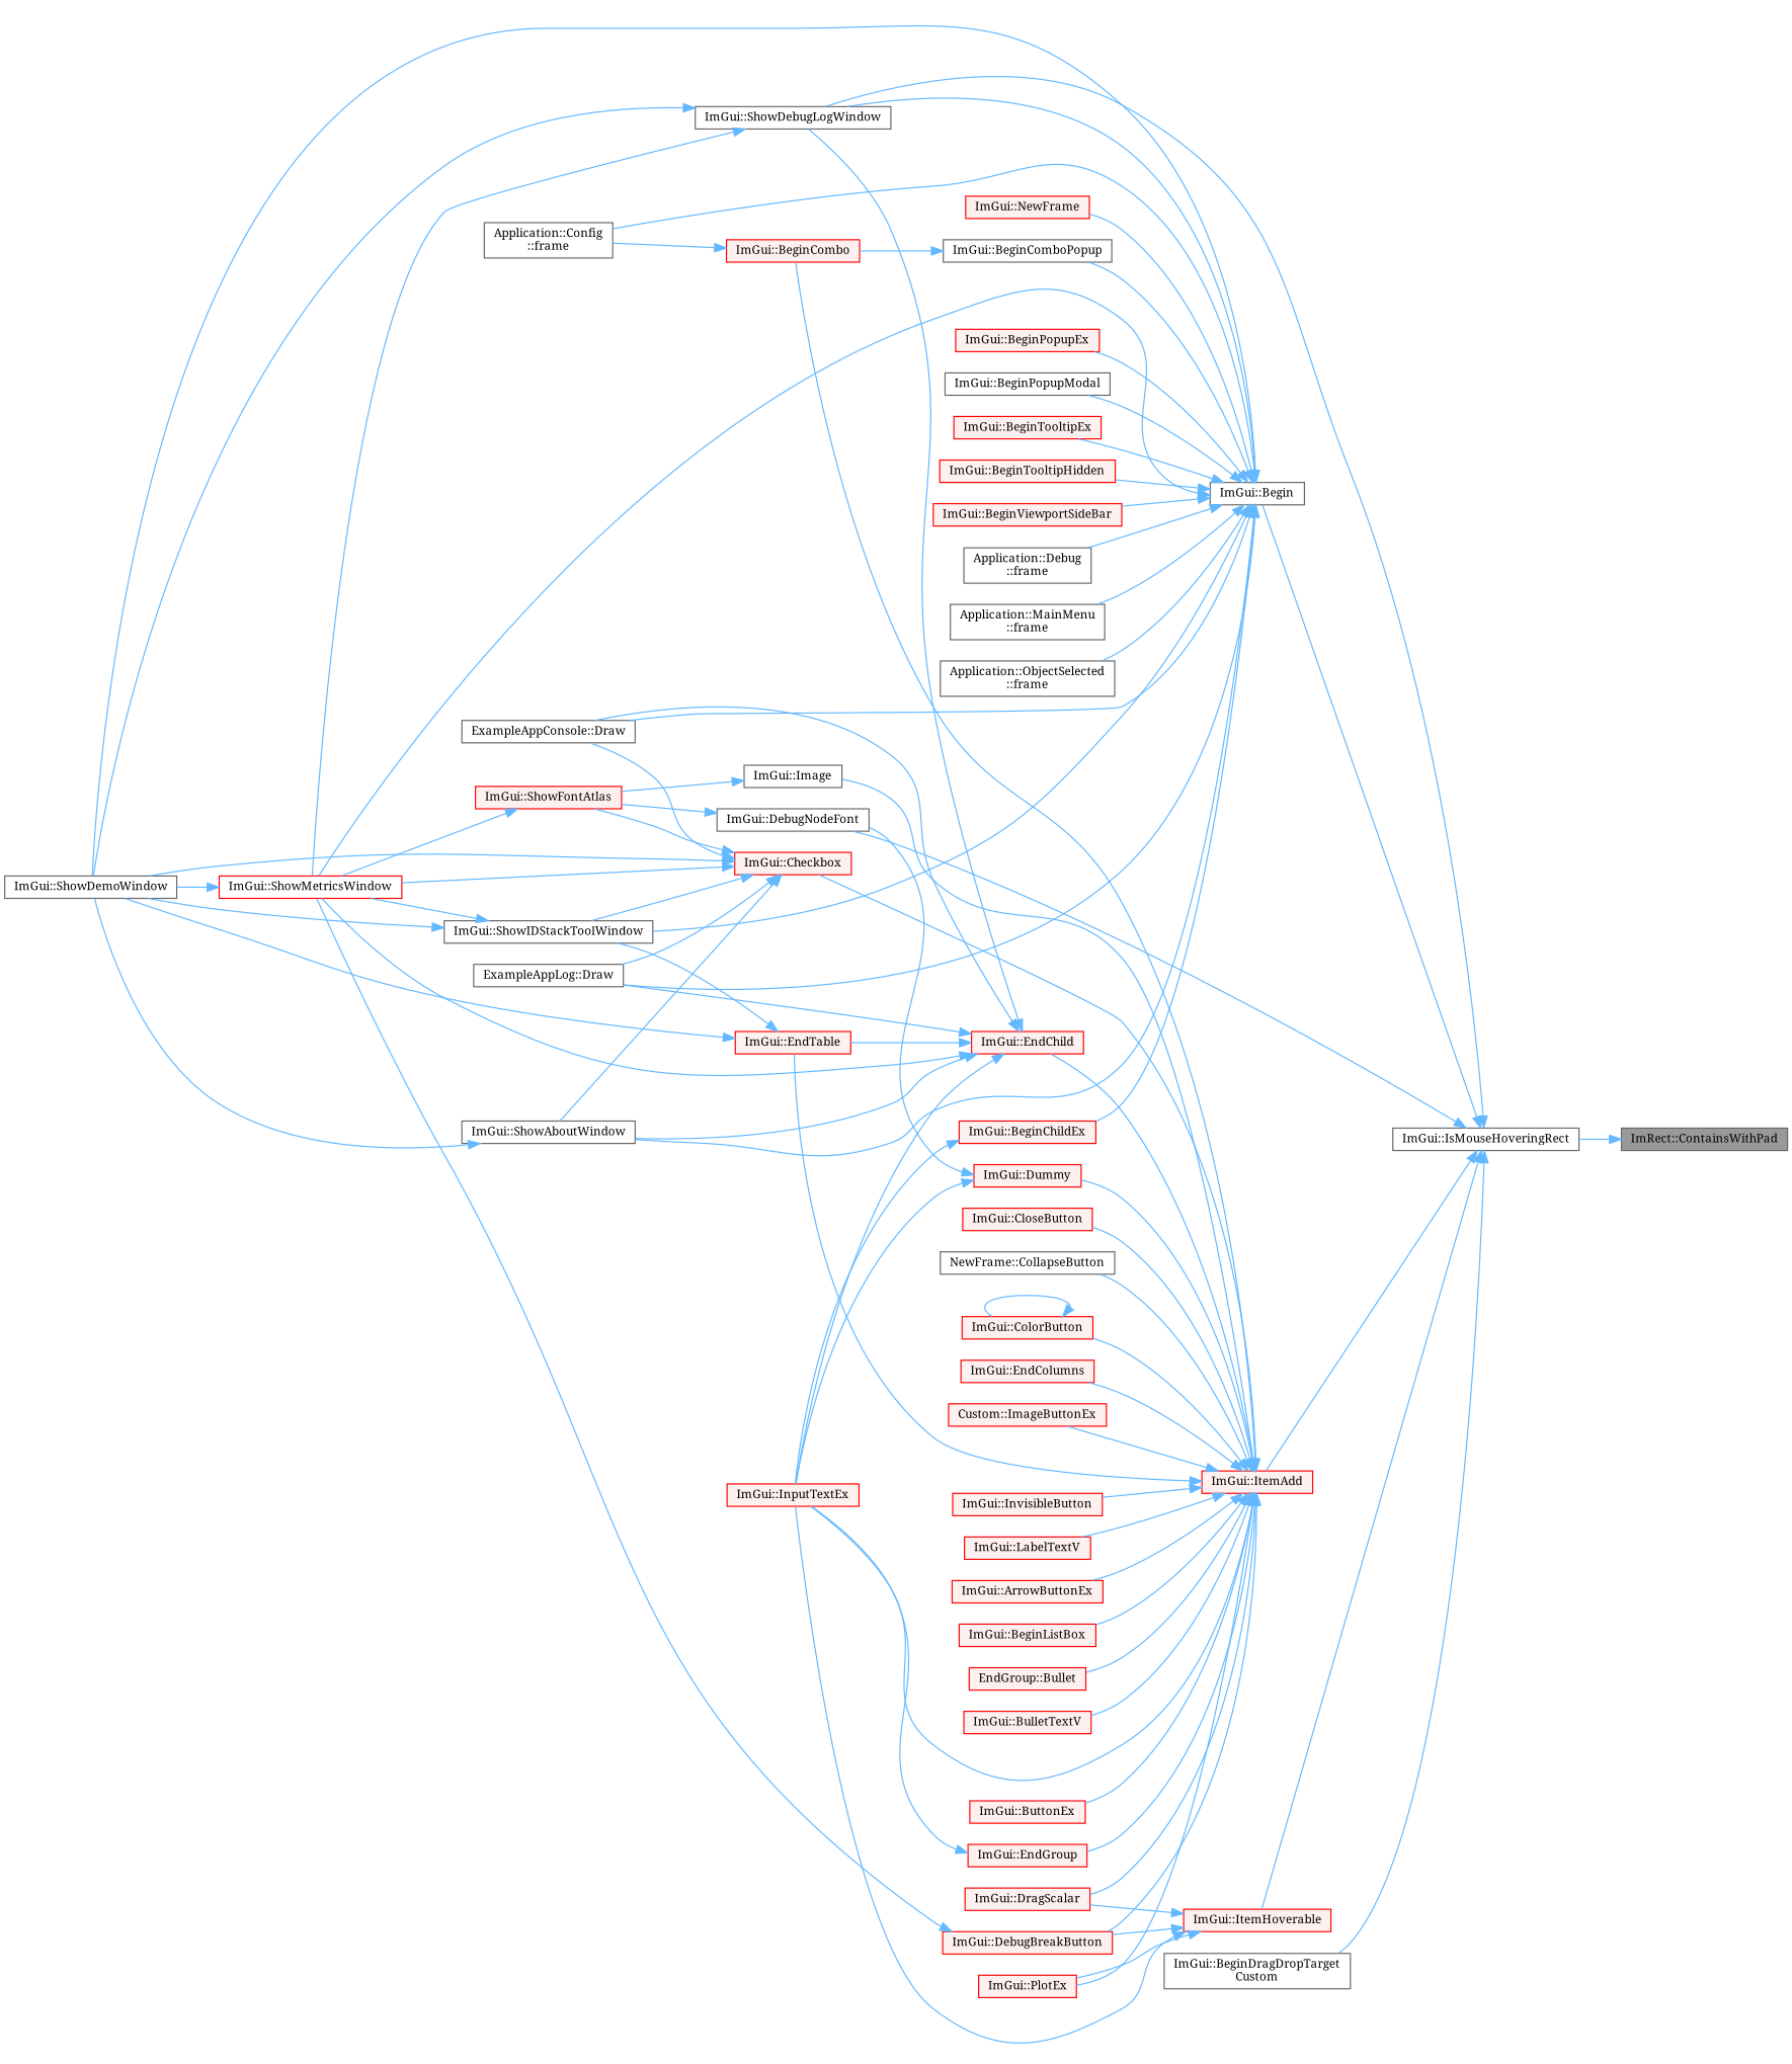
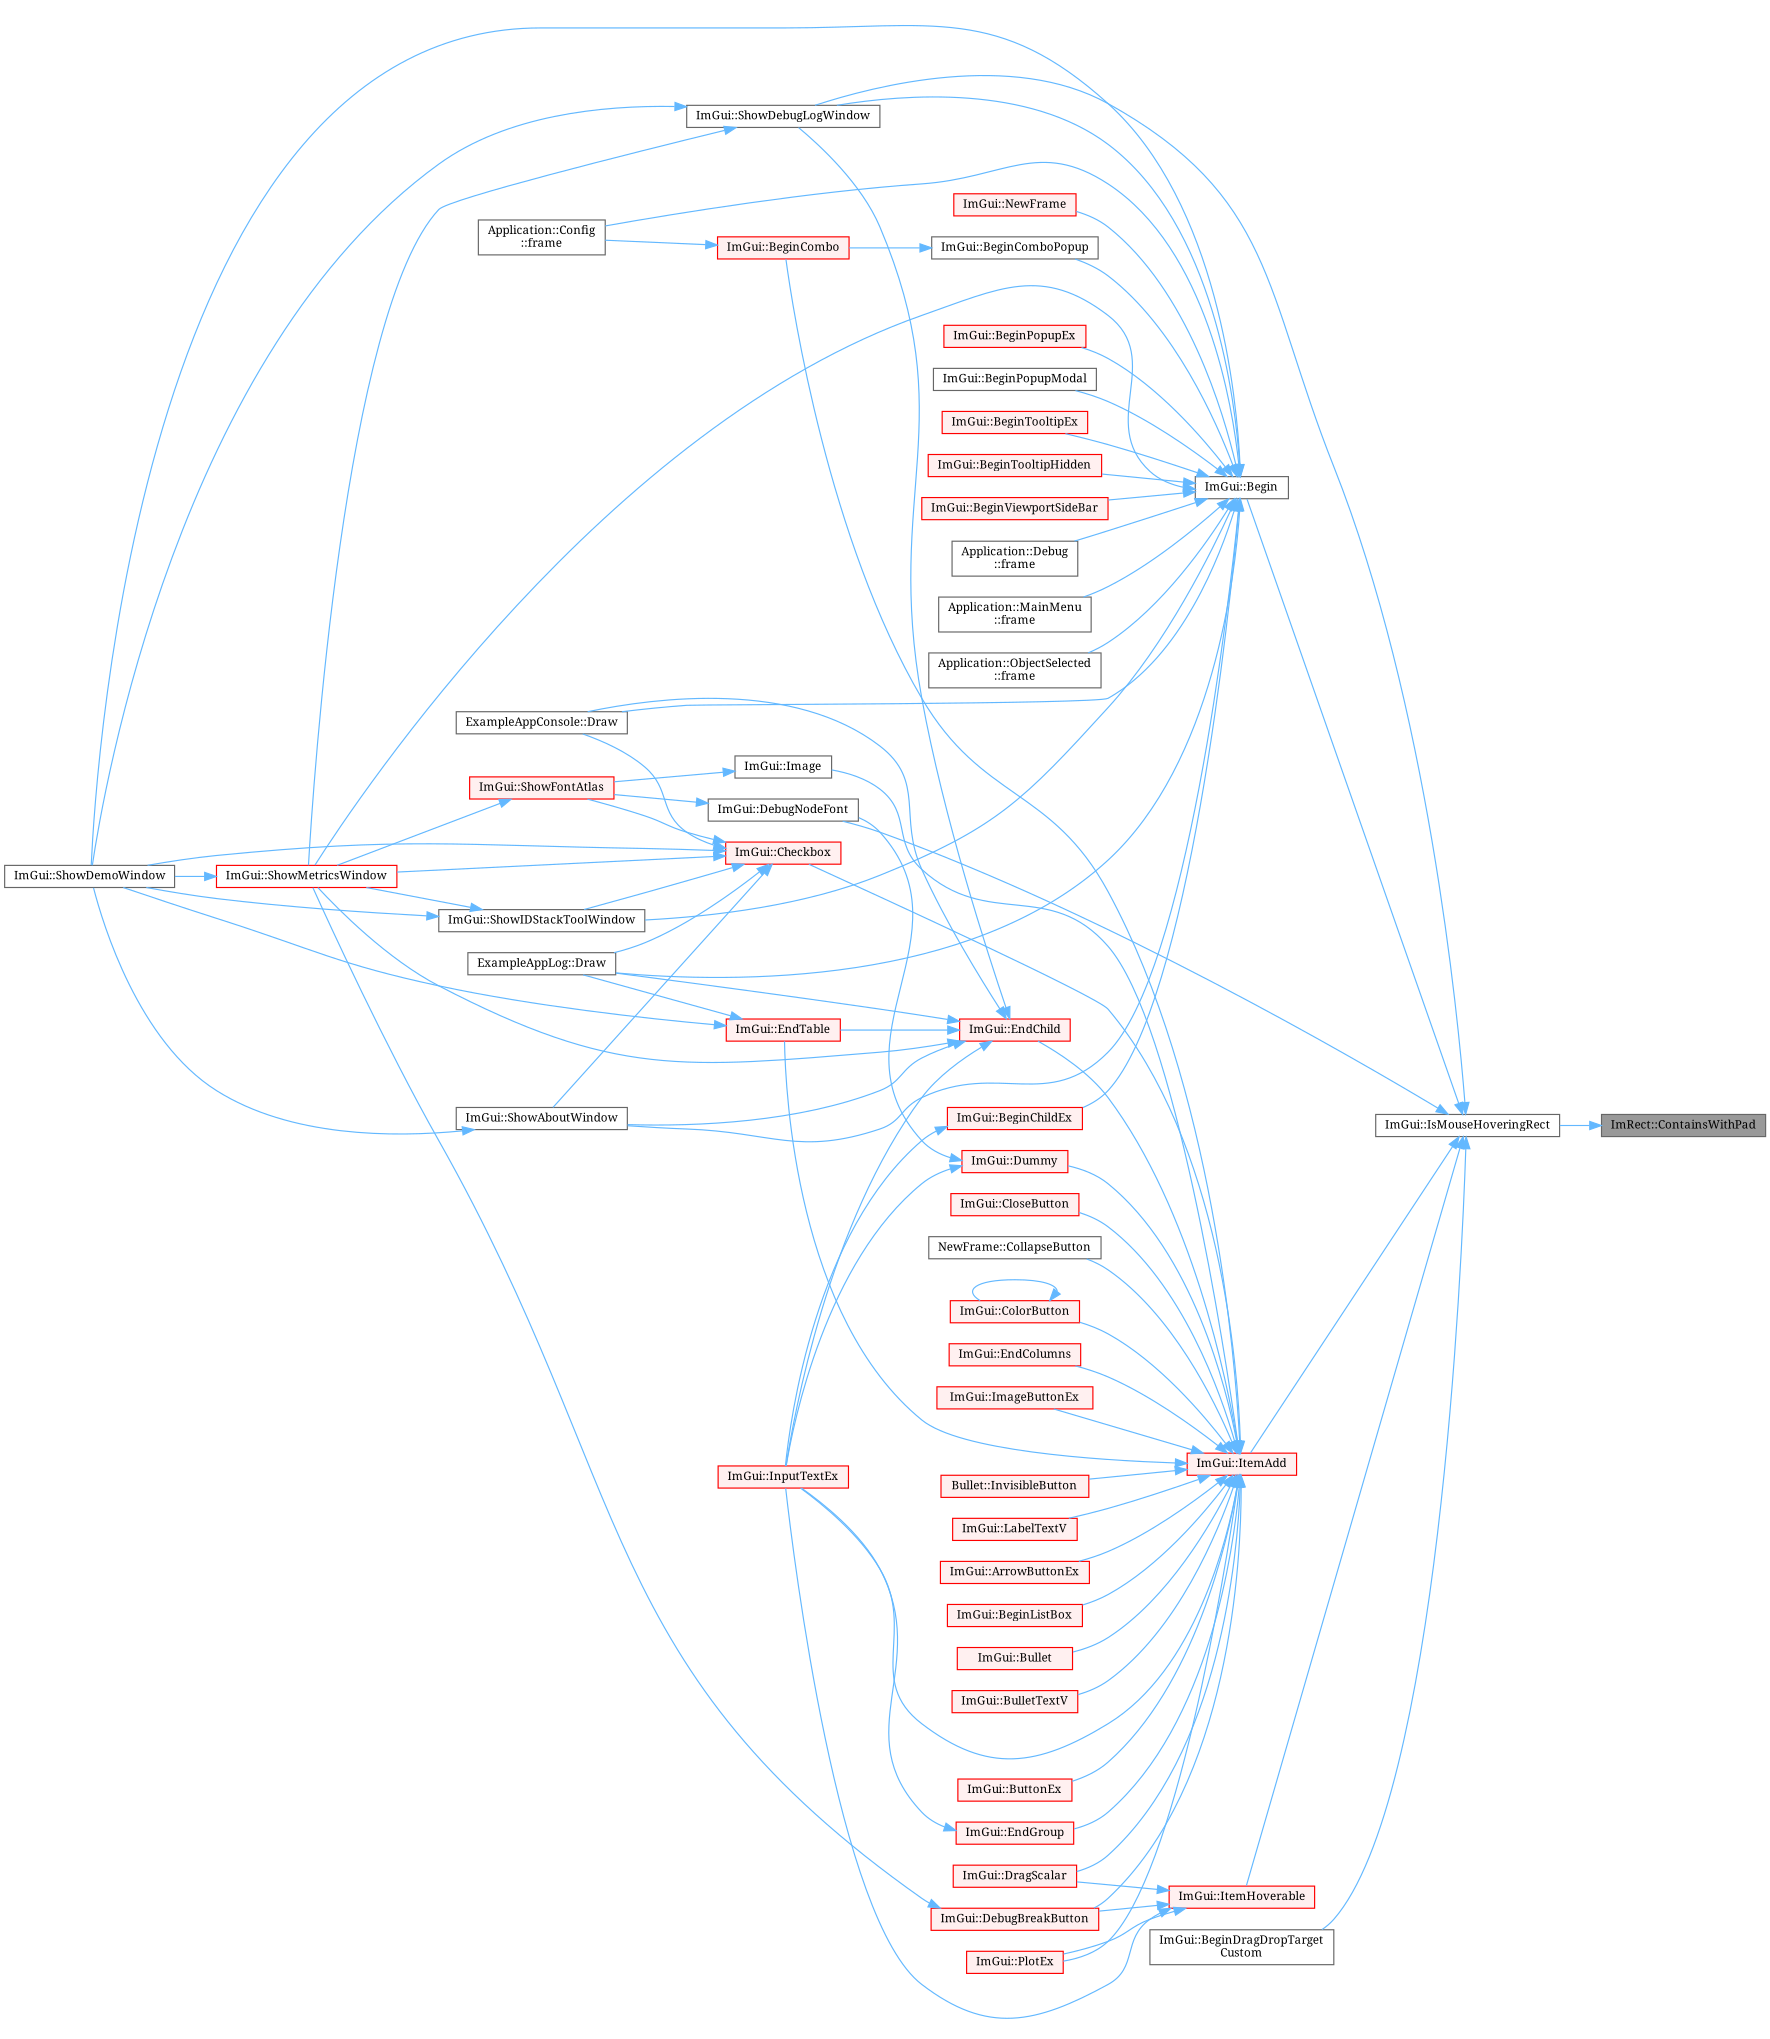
  digraph {
    fontname="Noto Serif"
    rankdir=RL
    node [color=red fillcolor="#FFF0F0" fontname="Noto Serif" fontsize=10 shape=box style=filled]
    edge [color=steelblue1 dir=back fontname="Noto Serif" fontsize=10 labelfontname=Helvetica labelfontsize=10 style=solid]
    n1 [color=gray40 fillcolor=grey60 fontcolor=black height=0.2 label="ImRect::ContainsWithPad" width=0.4]
    n2 [color=grey40 fillcolor=white height=0.2 label="ImGui::IsMouseHoveringRect" width=0.4]
    n3 [color=grey40 fillcolor=white height=0.2 label="ImGui::Begin" width=0.4]
    n4 [color=grey40 fillcolor=white height=0.2 label="ImGui::ShowDebugLogWindow" width=0.4]
    n5 [color=grey40 fillcolor=white height=0.2 label="ImGui::BeginDragDropTarget\lCustom" width=0.4]
    n6 [color=grey40 fillcolor=white height=0.2 label="ImGui::DebugNodeFont" width=0.4]
    n7 [height=0.2 label="ImGui::ItemAdd" width=0.4]
    n8 [height=0.2 label="ImGui::ItemHoverable" width=0.4]
    n9 [height=0.2 label="ImGui::BeginChildEx" width=0.4]
    n10 [color=grey40 fillcolor=white height=0.2 label="ImGui::BeginComboPopup" width=0.4]
    n11 [color=grey40 fillcolor=white height=0.2 label="Application::Config\l::frame" width=0.4]
    n12 [height=0.2 label="ImGui::BeginPopupEx" width=0.4]
    n13 [color=grey40 fillcolor=white height=0.2 label="ImGui::BeginPopupModal" width=0.4]
    n14 [height=0.2 label="ImGui::BeginTooltipEx" width=0.4]
    n15 [height=0.2 label="ImGui::BeginTooltipHidden" width=0.4]
    n16 [height=0.2 label="ImGui::BeginViewportSideBar" width=0.4]
    n17 [color=grey40 fillcolor=white height=0.2 label="ExampleAppConsole::Draw" width=0.4]
    n18 [color=grey40 fillcolor=white height=0.2 label="ExampleAppLog::Draw" width=0.4]
    n19 [color=grey40 fillcolor=white height=0.2 label="Application::Debug\l::frame" width=0.4]
    n20 [color=grey40 fillcolor=white height=0.2 label="Application::MainMenu\l::frame" width=0.4]
    n21 [color=grey40 fillcolor=white height=0.2 label="Application::ObjectSelected\l::frame" width=0.4]
    n22 [height=0.2 label="ImGui::NewFrame" width=0.4]
    n23 [color=grey40 fillcolor=white height=0.2 label="ImGui::ShowAboutWindow" width=0.4]
    n24 [color=grey40 fillcolor=white height=0.2 label="ImGui::ShowDemoWindow" width=0.4]
    n25 [fillcolor=white height=0.2 label="ImGui::ShowMetricsWindow" width=0.4]
    n26 [color=grey40 fillcolor=white height=0.2 label="ImGui::ShowIDStackToolWindow" width=0.4]
    n27 [height=0.2 label="ImGui::ShowFontAtlas" width=0.4]
    n28 [height=0.2 label="ImGui::InputTextEx" width=0.4]
    n29 [height=0.2 label="ImGui::BeginCombo" width=0.4]
    n30 [height=0.2 label="ImGui::ArrowButtonEx" width=0.4]
    n31 [height=0.2 label="ImGui::BeginListBox" width=0.4]
-   n32 [height=0.2 label="EndGroup::Bullet" width=0.4]
+   n32 [height=0.2 label="ImGui::Bullet" width=0.4]
    n33 [height=0.2 label="ImGui::BulletTextV" width=0.4]
    n34 [height=0.2 label="ImGui::ButtonEx" width=0.4]
    n35 [height=0.2 label="ImGui::Checkbox" width=0.4]
    n36 [height=0.2 label="ImGui::CloseButton" width=0.4]
    n37 [color=grey40 fillcolor=white height=0.2 label="NewFrame::CollapseButton" width=0.4]
    n38 [height=0.2 label="ImGui::ColorButton" width=0.4]
    n39 [height=0.2 label="ImGui::DebugBreakButton" width=0.4]
    n40 [height=0.2 label="ImGui::DragScalar" width=0.4]
    n41 [height=0.2 label="ImGui::Dummy" width=0.4]
    n42 [height=0.2 label="ImGui::EndChild" width=0.4]
    n43 [height=0.2 label="ImGui::EndTable" width=0.4]
    n44 [height=0.2 label="ImGui::EndColumns" width=0.4]
    n45 [height=0.2 label="ImGui::EndGroup" width=0.4]
    n46 [color=grey40 fillcolor=white height=0.2 label="ImGui::Image" width=0.4]
-   n47 [height=0.2 label="Custom::ImageButtonEx" width=0.4]
-   n48 [height=0.2 label="ImGui::InvisibleButton" width=0.4]
+   n47 [height=0.2 label="ImGui::ImageButtonEx" width=0.4]
+   n48 [height=0.2 label="Bullet::InvisibleButton" width=0.4]
    n49 [height=0.2 label="ImGui::LabelTextV" width=0.4]
    n50 [height=0.2 label="ImGui::PlotEx" width=0.4]
    n1 -> n2
    n2 -> n3
    n2 -> n4
    n2 -> n5
    n2 -> n6
    n2 -> n7
    n2 -> n8
    n3 -> n4
    n3 -> n9
    n3 -> n10
    n3 -> n11
    n3 -> n12
    n3 -> n13
    n3 -> n14
    n3 -> n15
    n3 -> n16
    n3 -> n17
    n3 -> n18
    n3 -> n19
    n3 -> n20
    n3 -> n21
    n3 -> n22
    n3 -> n23
    n3 -> n24
    n3 -> n25
    n3 -> n26
    n4 -> n24
    n4 -> n25
    n6 -> n27
    n7 -> n28
    n7 -> n29
    n7 -> n30
    n7 -> n31
    n7 -> n32
    n7 -> n33
    n7 -> n34
    n7 -> n35
    n7 -> n36
    n7 -> n37
    n7 -> n38
    n7 -> n39
    n7 -> n40
    n7 -> n41
    n7 -> n42
    n7 -> n43
    n7 -> n44
    n7 -> n45
    n7 -> n46
    n7 -> n47
    n7 -> n48
    n7 -> n49
    n7 -> n50
    n8 -> n28
    n8 -> n39
    n8 -> n40
    n8 -> n50
    n9 -> n28
    n10 -> n29
    n23 -> n24
    n25 -> n24
    n26 -> n24
    n26 -> n25
    n27 -> n25
    n29 -> n11
    n35 -> n17
    n35 -> n18
    n35 -> n23
    n35 -> n24
    n35 -> n25
    n35 -> n26
    n35 -> n27
    n38 -> n38
    n39 -> n25
    n41 -> n6
    n41 -> n28
    n42 -> n4
    n42 -> n17
    n42 -> n18
    n42 -> n23
    n42 -> n25
    n42 -> n28
    n42 -> n43
    n43 -> n24
-   n43 -> n26
+   n43 -> n18
    n45 -> n28
    n46 -> n27
  }
